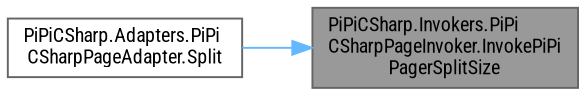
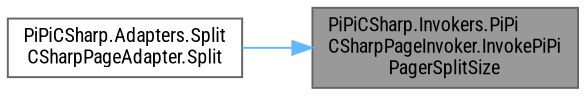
  digraph {
    rankdir=RL
    fontname="Roboto Condensed"
    node [fontname="Roboto Condensed" fontsize=10 shape=box style=filled]
    n1 [color=gray40 fillcolor=grey60 fontcolor=black height=0.2 label="PiPiCSharp.Invokers.PiPi\lCSharpPageInvoker.InvokePiPi\lPagerSplitSize" width=0.4]
-   n2 [color=grey40 fillcolor=white height=0.2 label="PiPiCSharp.Adapters.PiPi\lCSharpPageAdapter.Split" width=0.4]
+   n2 [color=grey40 fillcolor=white height=0.2 label="PiPiCSharp.Adapters.Split\lCSharpPageAdapter.Split" width=0.4]
    n1 -> n2 [color=steelblue1 dir=back fontname="Roboto Condensed" fontsize=10 labelfontname=Helvetica labelfontsize=10 style=solid]
  }
